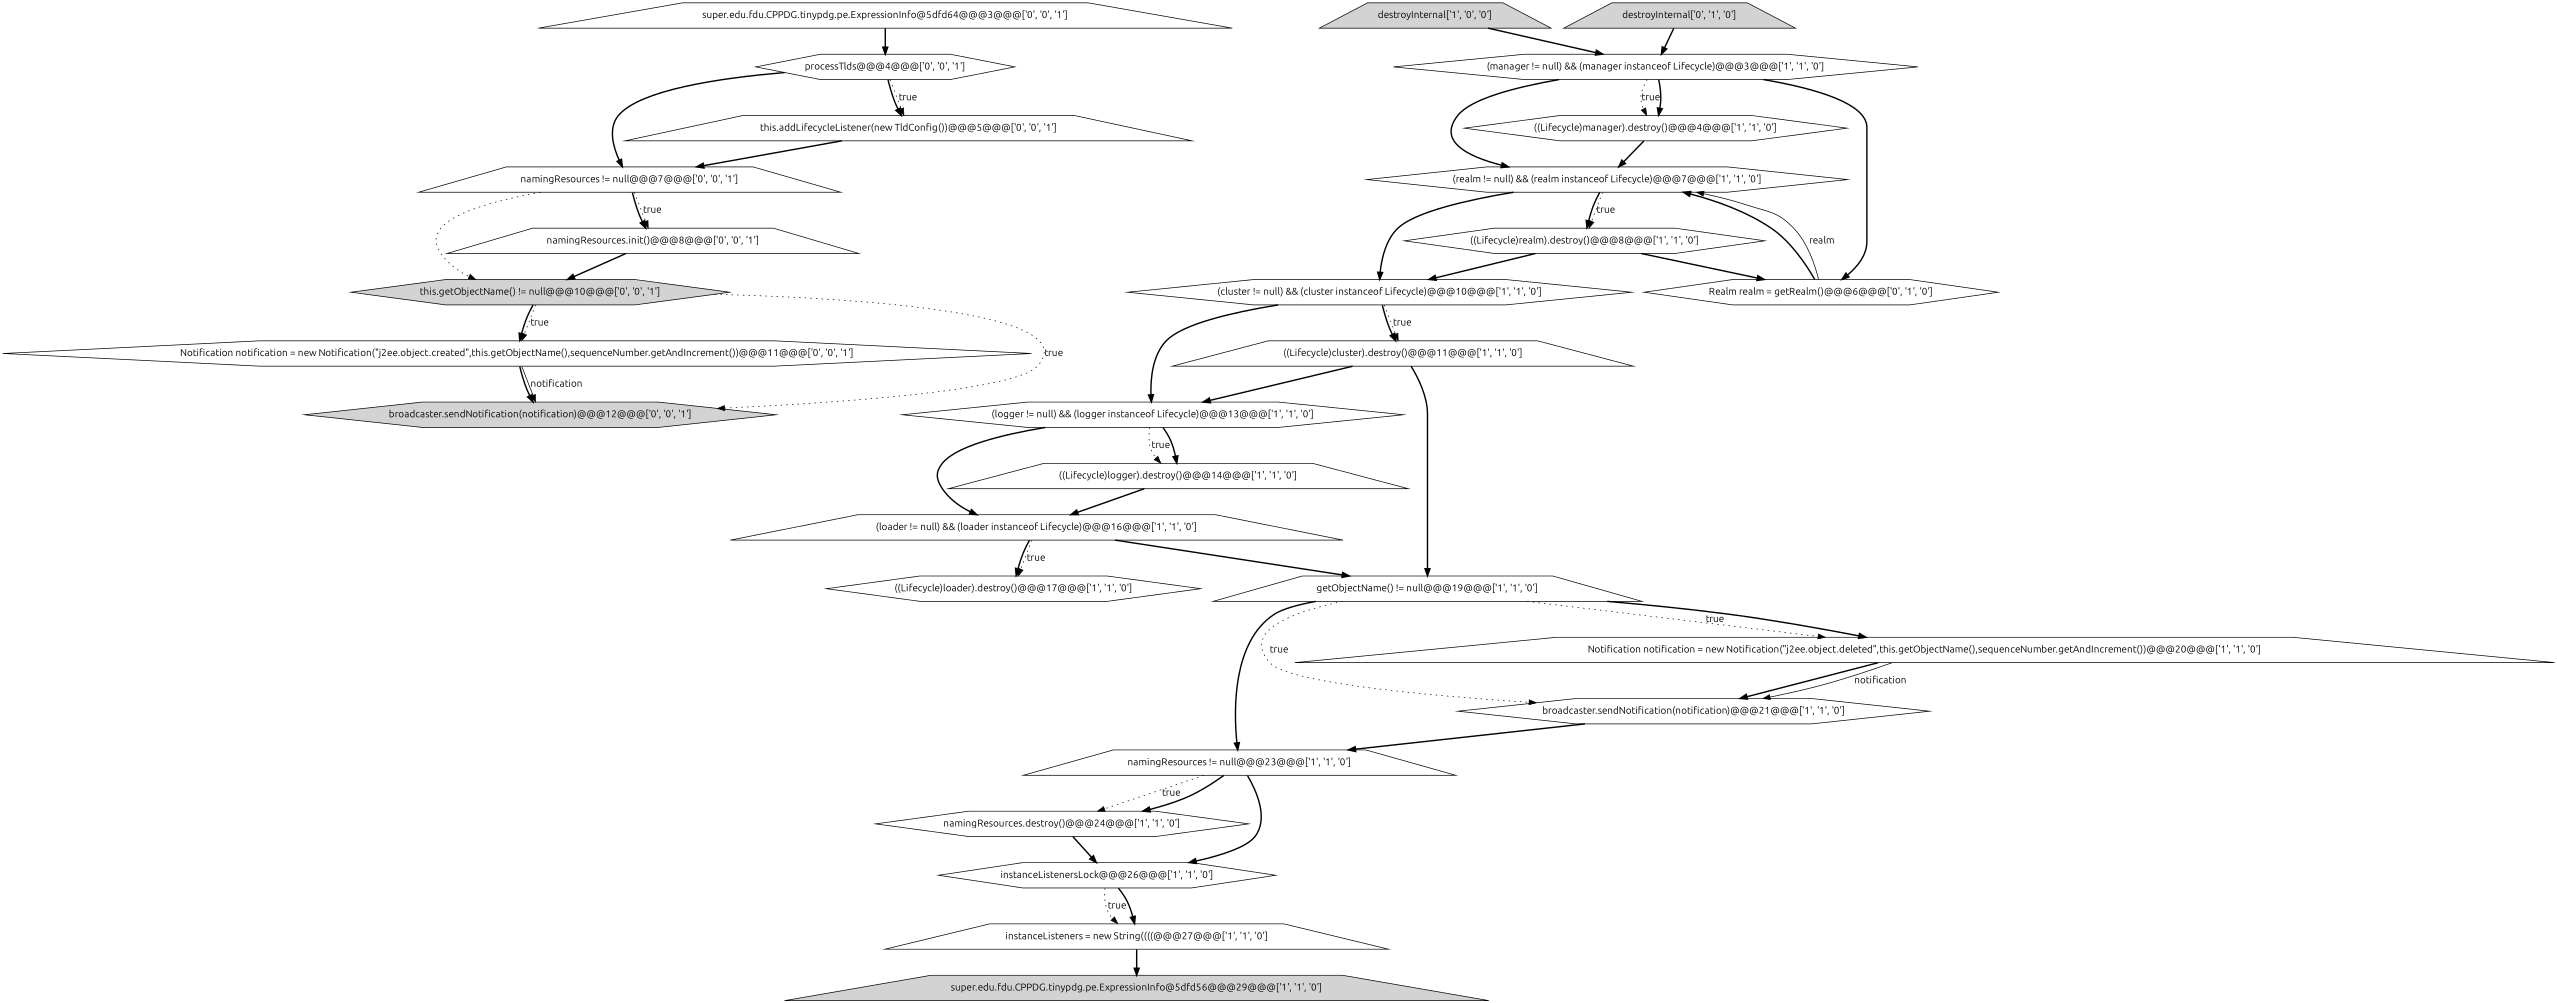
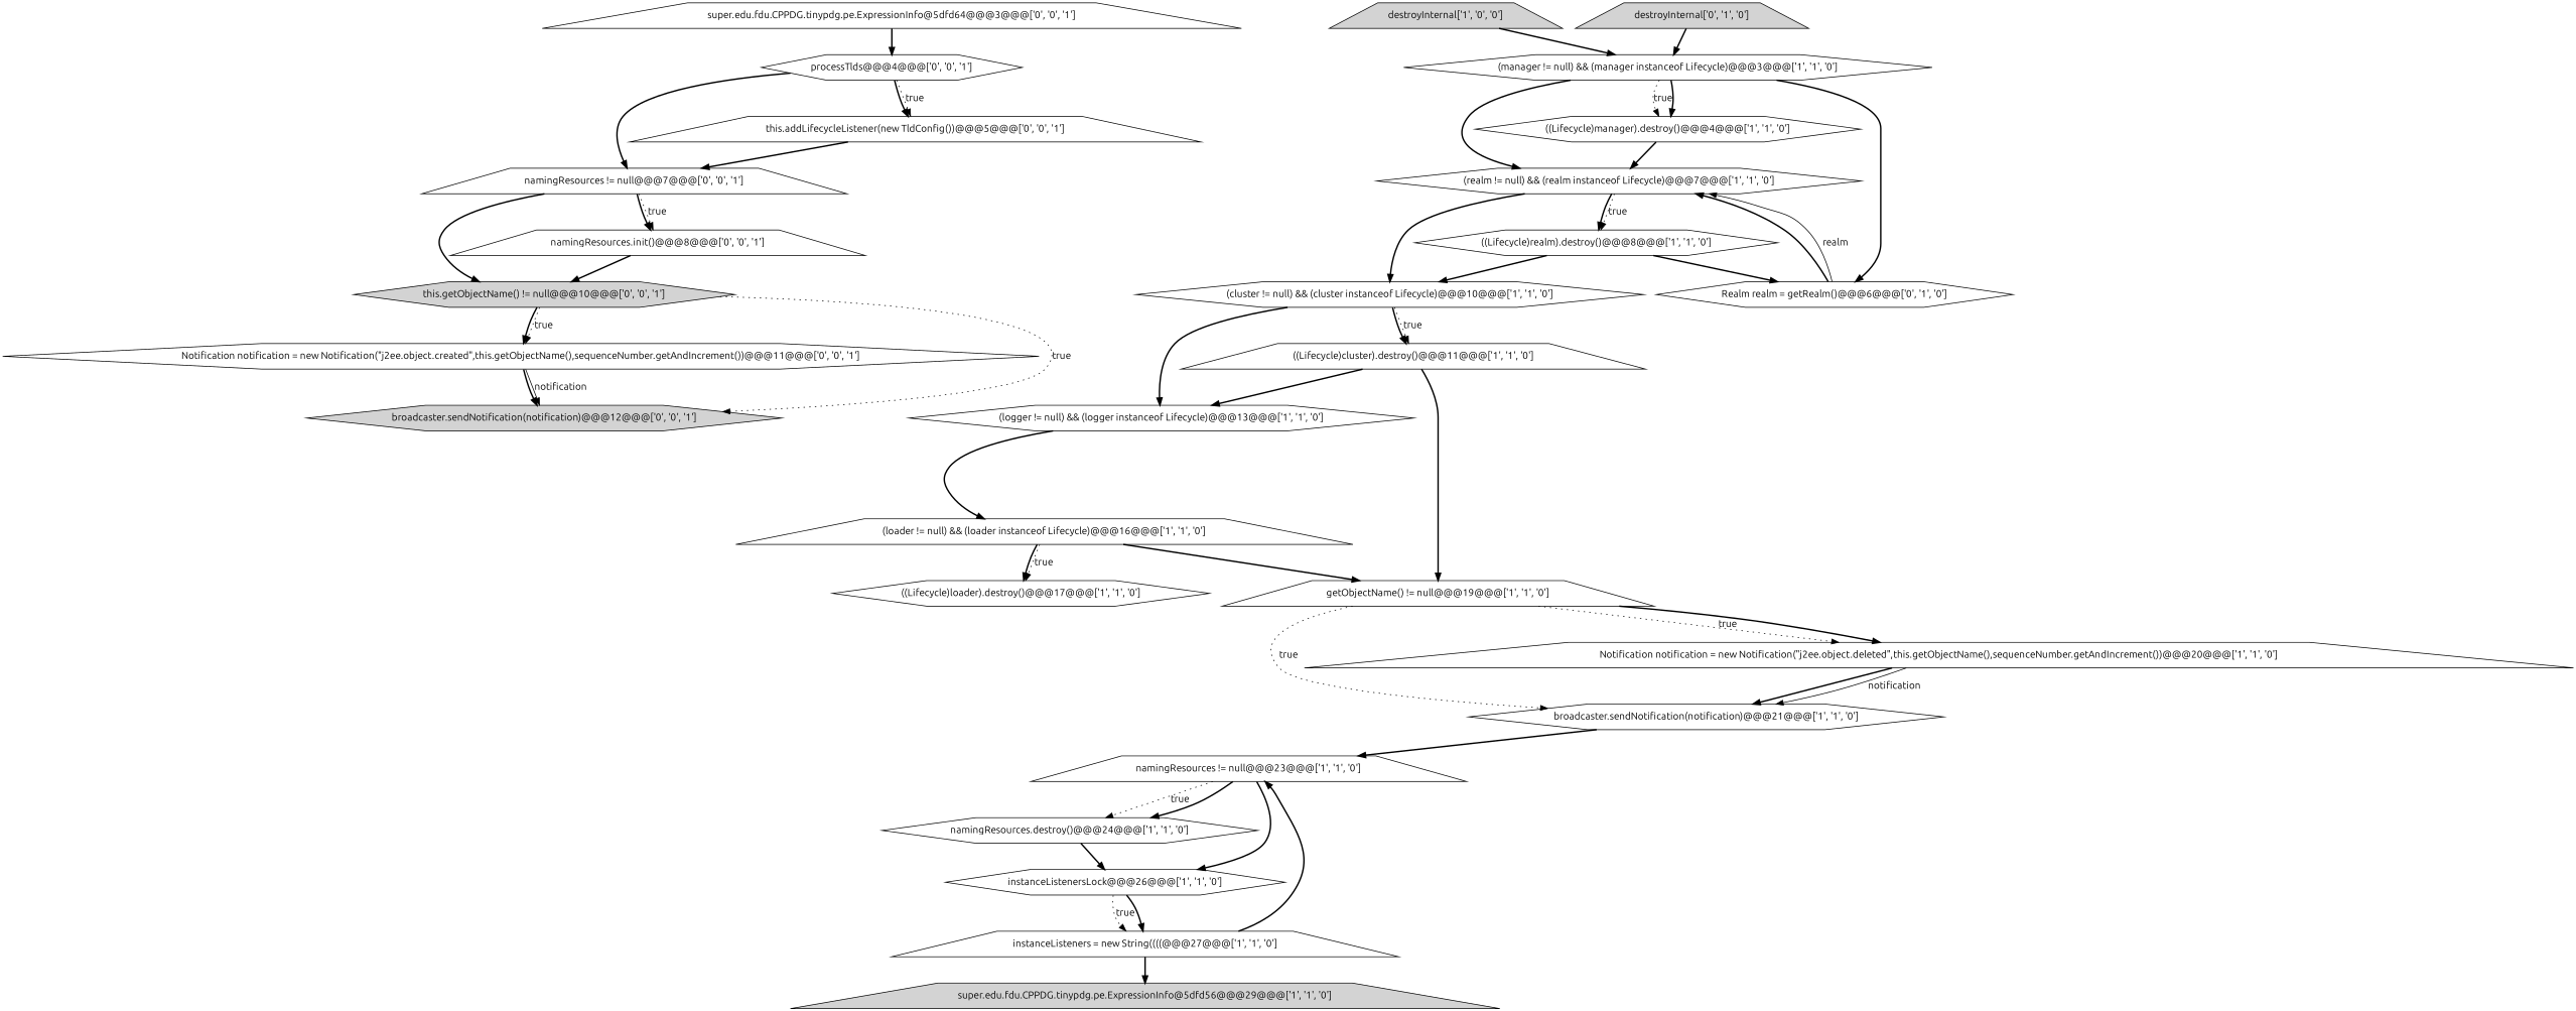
  digraph {
    fontname=Ubuntu
    node [fillcolor=white fontname=Ubuntu shape=hexagon style=filled]
    edge [fontname=Ubuntu style=bold]
    n1 [label="Notification notification = new Notification(\"j2ee.object.created\",this.getObjectName(),sequenceNumber.getAndIncrement())@@@11@@@['0', '0', '1']"]
    n2 [fillcolor=lightgray label="broadcaster.sendNotification(notification)@@@12@@@['0', '0', '1']"]
    n3 [label="(realm != null) && (realm instanceof Lifecycle)@@@7@@@['1', '1', '0']"]
    n4 [label="((Lifecycle)realm).destroy()@@@8@@@['1', '1', '0']"]
    n5 [label="(cluster != null) && (cluster instanceof Lifecycle)@@@10@@@['1', '1', '0']"]
    n6 [label="Realm realm = getRealm()@@@6@@@['0', '1', '0']"]
    n7 [label="((Lifecycle)cluster).destroy()@@@11@@@['1', '1', '0']" shape=trapezium]
    n8 [label="(logger != null) && (logger instanceof Lifecycle)@@@13@@@['1', '1', '0']"]
    n9 [label="namingResources != null@@@7@@@['0', '0', '1']" shape=trapezium]
    n10 [fillcolor=lightgray label="this.getObjectName() != null@@@10@@@['0', '0', '1']"]
    n11 [label="namingResources.init()@@@8@@@['0', '0', '1']" shape=trapezium]
    n12 [label="this.addLifecycleListener(new TldConfig())@@@5@@@['0', '0', '1']" shape=trapezium]
    n13 [label="namingResources.destroy()@@@24@@@['1', '1', '0']"]
    n14 [label="instanceListenersLock@@@26@@@['1', '1', '0']"]
    n15 [label="instanceListeners = new String((((@@@27@@@['1', '1', '0']" shape=trapezium]
    n16 [fillcolor=lightgray label="destroyInternal['1', '0', '0']" shape=trapezium]
    n17 [label="(manager != null) && (manager instanceof Lifecycle)@@@3@@@['1', '1', '0']"]
    n18 [label="((Lifecycle)manager).destroy()@@@4@@@['1', '1', '0']"]
    n19 [fillcolor=lightgray label="super.edu.fdu.CPPDG.tinypdg.pe.ExpressionInfo@5dfd56@@@29@@@['1', '1', '0']" shape=trapezium]
    n20 [label="(loader != null) && (loader instanceof Lifecycle)@@@16@@@['1', '1', '0']" shape=trapezium]
    n21 [label="((Lifecycle)loader).destroy()@@@17@@@['1', '1', '0']"]
    n22 [label="getObjectName() != null@@@19@@@['1', '1', '0']" shape=trapezium]
    n23 [label="broadcaster.sendNotification(notification)@@@21@@@['1', '1', '0']"]
    n24 [label="namingResources != null@@@23@@@['1', '1', '0']" shape=trapezium]
    n25 [label="Notification notification = new Notification(\"j2ee.object.deleted\",this.getObjectName(),sequenceNumber.getAndIncrement())@@@20@@@['1', '1', '0']" shape=trapezium]
-   n26 [label="((Lifecycle)logger).destroy()@@@14@@@['1', '1', '0']" shape=trapezium]
    n27 [fillcolor=lightgray label="destroyInternal['0', '1', '0']" shape=trapezium]
    n28 [label="super.edu.fdu.CPPDG.tinypdg.pe.ExpressionInfo@5dfd64@@@3@@@['0', '0', '1']" shape=trapezium]
    n29 [label="processTlds@@@4@@@['0', '0', '1']"]
    n1 -> n2
    n1 -> n2 [label=notification style=solid]
    n3 -> n4
    n3 -> n4 [label=true style=dotted]
    n3 -> n5
    n4 -> n5
    n4 -> n6
    n5 -> n7
    n5 -> n7 [label=true style=dotted]
    n5 -> n8
    n6 -> n3
    n6 -> n3 [label=realm style=solid]
    n7 -> n8
    n7 -> n22
    n8 -> n20
-   n8 -> n26 [label=true style=dotted]
-   n8 -> n26
-   n9 -> n10 [style=dotted]
+   n9 -> n10
    n9 -> n11
    n9 -> n11 [label=true style=dotted]
    n10 -> n1
    n10 -> n1 [label=true style=dotted]
    n10 -> n2 [label=true style=dotted]
    n11 -> n10
    n12 -> n9
    n13 -> n14
    n14 -> n15 [label=true style=dotted]
    n14 -> n15
    n15 -> n19
    n16 -> n17
    n17 -> n3
    n17 -> n6
    n17 -> n18 [label=true style=dotted]
    n17 -> n18
    n18 -> n3
    n20 -> n21
    n20 -> n21 [label=true style=dotted]
    n20 -> n22
    n22 -> n23 [label=true style=dotted]
-   n22 -> n24
+   n15 -> n24
    n22 -> n25 [label=true style=dotted]
    n22 -> n25
    n23 -> n24
    n24 -> n13 [label=true style=dotted]
    n24 -> n13
    n24 -> n14
    n25 -> n23
    n25 -> n23 [label=notification style=solid]
-   n26 -> n20
    n27 -> n17
    n28 -> n29
    n29 -> n9
    n29 -> n12
    n29 -> n12 [label=true style=dotted]
  }
